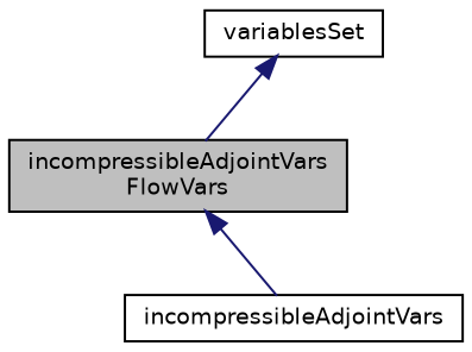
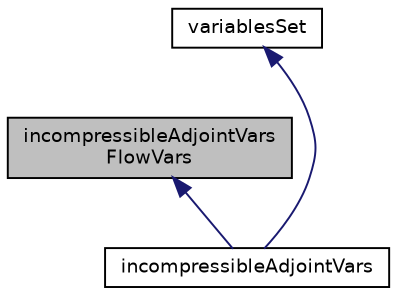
  digraph {
    node [color=black fontname=Helvetica fontsize=10 shape=record]
    edge [color=midnightblue dir=back fontname=Helvetica fontsize=10 labelfontname=Helvetica labelfontsize=10 style=solid]
    n1 [fillcolor=grey75 fontcolor=black height=0.2 label="incompressibleAdjointVars\lFlowVars" style=filled width=0.4]
    n2 [height=0.2 label=incompressibleAdjointVars width=0.4]
    n3 [height=0.2 label=variablesSet width=0.4]
    n1 -> n2
-   n3 -> n1
+   n3 -> n2
  }
